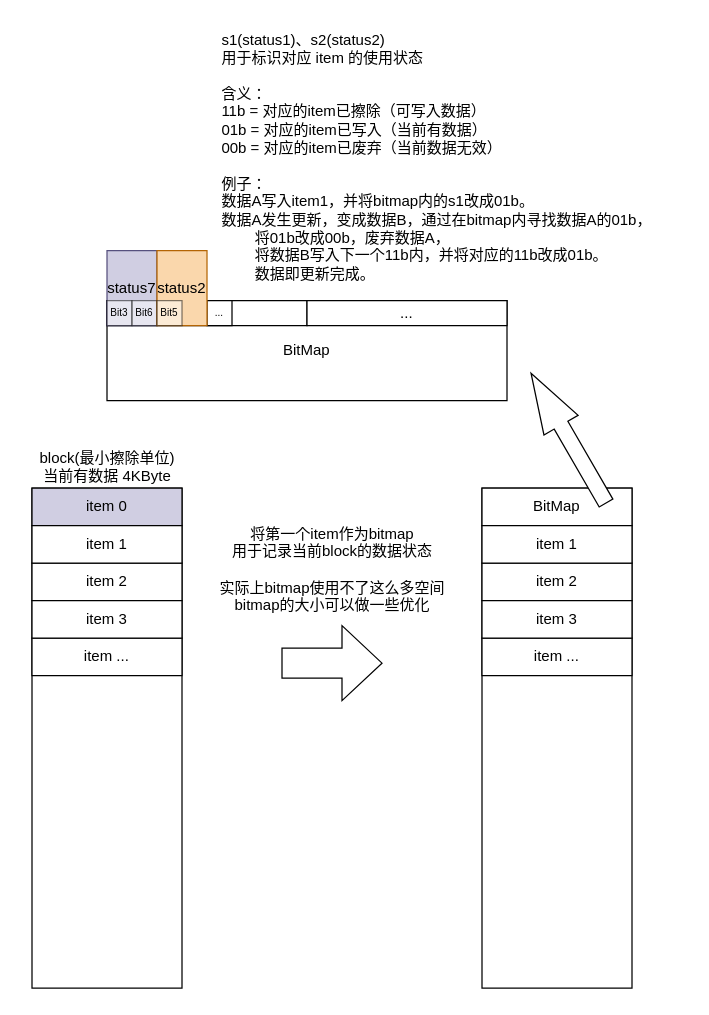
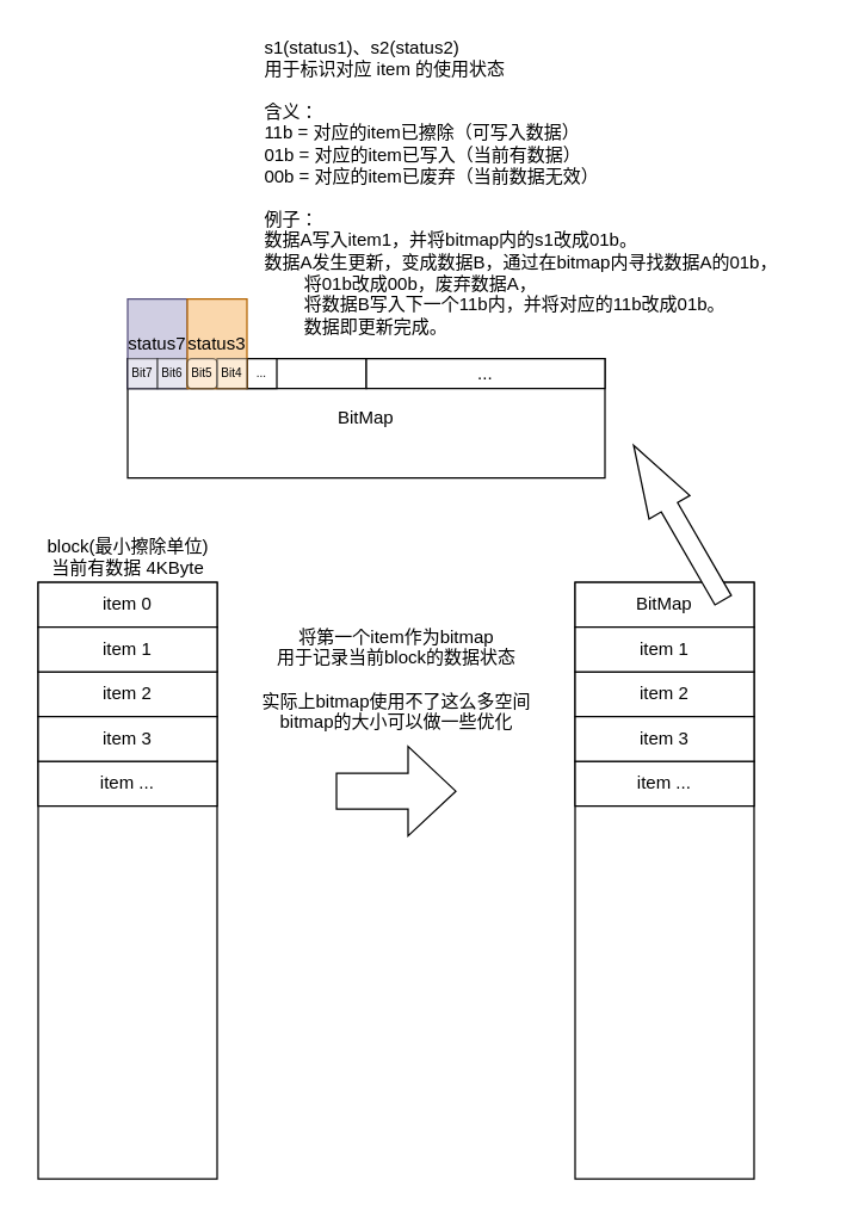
  <mxCell id="0" />
  <mxCell id="1" parent="0" />
  <mxCell id="2" value="" style="whiteSpace=wrap;html=1;" vertex="1" parent="1"><mxGeometry x="25" y="390" width="120" height="400" as="geometry" /></mxCell>
- <mxCell id="3" value="item 0" style="whiteSpace=wrap;html=1;fillColor=#d0cee2;" vertex="1" parent="1"><mxGeometry x="25" y="390" width="120" height="30" as="geometry" /></mxCell>
+ <mxCell id="3" value="item 0" style="whiteSpace=wrap;html=1;" vertex="1" parent="1"><mxGeometry x="25" y="390" width="120" height="30" as="geometry" /></mxCell>
  <mxCell id="4" value="item 2" style="whiteSpace=wrap;html=1;" vertex="1" parent="1"><mxGeometry x="25" y="450" width="120" height="30" as="geometry" /></mxCell>
  <mxCell id="5" value="item ..." style="whiteSpace=wrap;html=1;" vertex="1" parent="1"><mxGeometry x="25" y="510" width="120" height="30" as="geometry" /></mxCell>
  <mxCell id="6" value="item 1" style="whiteSpace=wrap;html=1;" vertex="1" parent="1"><mxGeometry x="25" y="420" width="120" height="30" as="geometry" /></mxCell>
  <mxCell id="7" value="item 3" style="whiteSpace=wrap;html=1;" vertex="1" parent="1"><mxGeometry x="25" y="480" width="120" height="30" as="geometry" /></mxCell>
  <mxCell id="8" value="block(最小擦除单位)&lt;br&gt;当前有数据 4KByte" style="text;html=1;align=center;verticalAlign=middle;resizable=0;points=[];autosize=1;strokeColor=none;fillColor=none;" vertex="1" parent="1"><mxGeometry x="20" y="353" width="130" height="40" as="geometry" /></mxCell>
  <mxCell id="9" value="" style="whiteSpace=wrap;html=1;" vertex="1" parent="1"><mxGeometry x="385" y="390" width="120" height="400" as="geometry" /></mxCell>
  <mxCell id="10" value="BitMap" style="whiteSpace=wrap;html=1;" vertex="1" parent="1"><mxGeometry x="385" y="390" width="120" height="30" as="geometry" /></mxCell>
  <mxCell id="11" value="item 2" style="whiteSpace=wrap;html=1;" vertex="1" parent="1"><mxGeometry x="385" y="450" width="120" height="30" as="geometry" /></mxCell>
  <mxCell id="12" value="item ..." style="whiteSpace=wrap;html=1;" vertex="1" parent="1"><mxGeometry x="385" y="510" width="120" height="30" as="geometry" /></mxCell>
  <mxCell id="13" value="item 1" style="whiteSpace=wrap;html=1;" vertex="1" parent="1"><mxGeometry x="385" y="420" width="120" height="30" as="geometry" /></mxCell>
  <mxCell id="14" value="item 3" style="whiteSpace=wrap;html=1;" vertex="1" parent="1"><mxGeometry x="385" y="480" width="120" height="30" as="geometry" /></mxCell>
  <mxCell id="15" value="" style="shape=singleArrow;whiteSpace=wrap;html=1;arrowWidth=0.4;arrowSize=0.4;" vertex="1" parent="1"><mxGeometry x="225" y="500" width="80" height="60" as="geometry" /></mxCell>
  <mxCell id="16" value="将第一个item作为bitmap&lt;br&gt;用于记录当前block的数据状态&lt;br&gt;&lt;br&gt;实际上bitmap使用不了这么多空间&lt;br&gt;bitmap的大小可以做一些优化" style="text;html=1;align=center;verticalAlign=middle;resizable=0;points=[];autosize=1;strokeColor=none;fillColor=none;" vertex="1" parent="1"><mxGeometry x="165" y="410" width="200" height="90" as="geometry" /></mxCell>
  <mxCell id="17" value="BitMap" style="whiteSpace=wrap;html=1;" vertex="1" parent="1"><mxGeometry x="85" y="240" width="320" height="80" as="geometry" /></mxCell>
  <mxCell id="18" value="" style="shape=singleArrow;whiteSpace=wrap;html=1;arrowWidth=0.4;arrowSize=0.4;rotation=-30;direction=north;" vertex="1" parent="1"><mxGeometry x="438.455" y="289.995" width="31.55" height="120" as="geometry" /></mxCell>
  <mxCell id="19" value="s1(status1)、s2(status2)&lt;br&gt;用于标识对应 item 的使用状态&lt;br&gt;&lt;br&gt;含义：&lt;br&gt;11b = 对应的item已擦除（可写入数据）&lt;br&gt;01b = 对应的item已写入（当前有数据）&lt;br&gt;00b = 对应的item已废弃（当前数据无效）&lt;br&gt;&lt;br&gt;例子：&lt;div&gt;数据A写入item1，并将bitmap内的s1改成01b。&lt;/div&gt;&lt;div&gt;数据A发生更新，变成数据B，通过在bitmap内寻找数据A的01b，&lt;/div&gt;&lt;div&gt;&lt;span style=&quot;white-space: pre;&quot;&gt;&#09;&lt;/span&gt;将01b改成00b，废弃数据A，&lt;/div&gt;&lt;div&gt;&lt;span style=&quot;white-space: pre;&quot;&gt;&#09;&lt;/span&gt;将数据B写入下一个11b内，&lt;span style=&quot;background-color: initial;&quot;&gt;并将对应的11b改成01b。&lt;/span&gt;&lt;/div&gt;&lt;div&gt;&lt;span style=&quot;background-color: initial;&quot;&gt;&lt;span style=&quot;white-space: pre;&quot;&gt;&#09;&lt;/span&gt;数据即更新完成。&lt;/span&gt;&lt;/div&gt;" style="text;html=1;align=left;verticalAlign=middle;resizable=0;points=[];autosize=1;strokeColor=none;fillColor=none;" vertex="1" parent="1"><mxGeometry x="175" y="20" width="370" height="210" as="geometry" /></mxCell>
  <mxCell id="20" value="" style="whiteSpace=wrap;html=1;" vertex="1" parent="1"><mxGeometry x="85" y="240" width="160" height="20" as="geometry" /></mxCell>
  <mxCell id="21" value="..." style="whiteSpace=wrap;html=1;fontSize=8;" vertex="1" parent="1"><mxGeometry x="165" y="240" width="20" height="20" as="geometry" /></mxCell>
  <mxCell id="22" value="status7" style="whiteSpace=wrap;html=1;fillColor=#d0cee2;strokeColor=#56517e;" vertex="1" parent="1"><mxGeometry x="85" y="200" width="40" height="60" as="geometry" /></mxCell>
- <mxCell id="23" value="Bit3" style="whiteSpace=wrap;html=1;fontSize=8;opacity=50;" vertex="1" parent="1"><mxGeometry x="85" y="240" width="20" height="20" as="geometry" /></mxCell>
+ <mxCell id="23" value="Bit7" style="whiteSpace=wrap;html=1;fontSize=8;opacity=50;" vertex="1" parent="1"><mxGeometry x="85" y="240" width="20" height="20" as="geometry" /></mxCell>
  <mxCell id="24" value="Bit6" style="whiteSpace=wrap;html=1;fontSize=8;opacity=50;" vertex="1" parent="1"><mxGeometry x="105" y="240" width="20" height="20" as="geometry" /></mxCell>
- <mxCell id="25" value="status2" style="whiteSpace=wrap;html=1;fillColor=#fad7ac;strokeColor=#b46504;" vertex="1" parent="1"><mxGeometry x="125" y="200" width="40" height="60" as="geometry" /></mxCell>
- <mxCell id="26" value="Bit5" style="whiteSpace=wrap;html=1;fontSize=8;opacity=50;" vertex="1" parent="1"><mxGeometry x="125" y="240" width="20" height="20" as="geometry" /></mxCell>
+ <mxCell id="25" value="status3" style="whiteSpace=wrap;html=1;fillColor=#fad7ac;strokeColor=#b46504;" vertex="1" parent="1"><mxGeometry x="125" y="200" width="40" height="60" as="geometry" /></mxCell>
+ <mxCell id="26" value="Bit5" style="whiteSpace=wrap;html=1;fontSize=8;opacity=50;rounded=1;" vertex="1" parent="1"><mxGeometry x="125" y="240" width="20" height="20" as="geometry" /></mxCell>
+ <mxCell id="27" value="Bit4" style="whiteSpace=wrap;html=1;fontSize=8;opacity=50;" vertex="1" parent="1"><mxGeometry x="145" y="240" width="20" height="20" as="geometry" /></mxCell>
  <mxCell id="28" value="..." style="whiteSpace=wrap;html=1;" vertex="1" parent="1"><mxGeometry x="245" y="240" width="160" height="20" as="geometry" /></mxCell>
